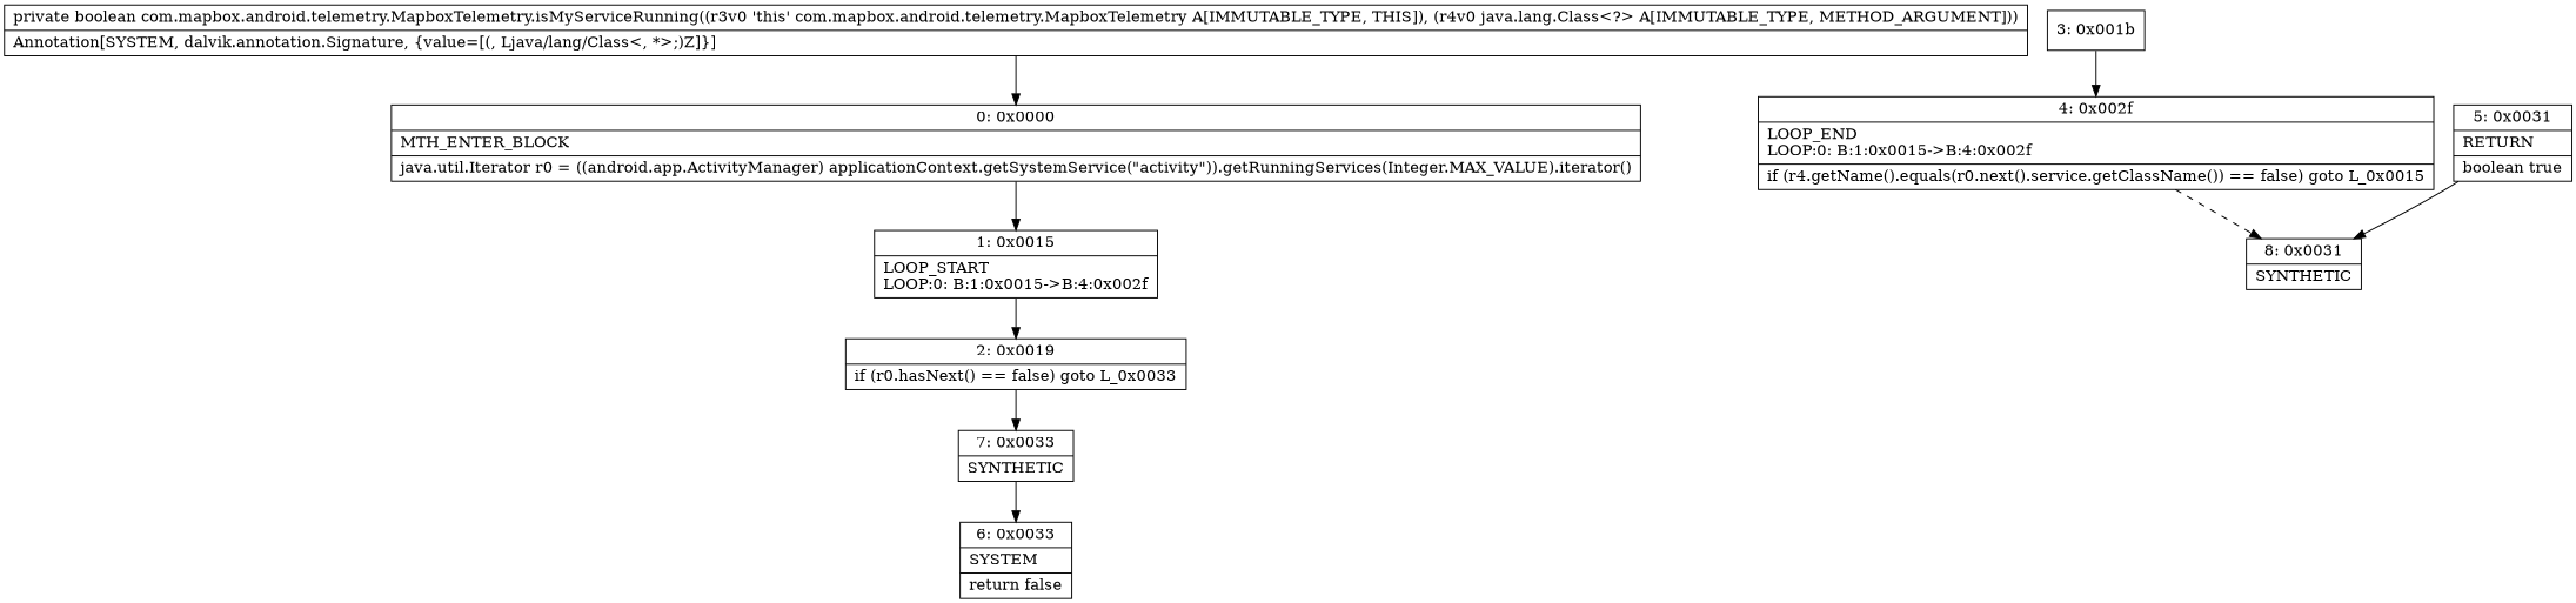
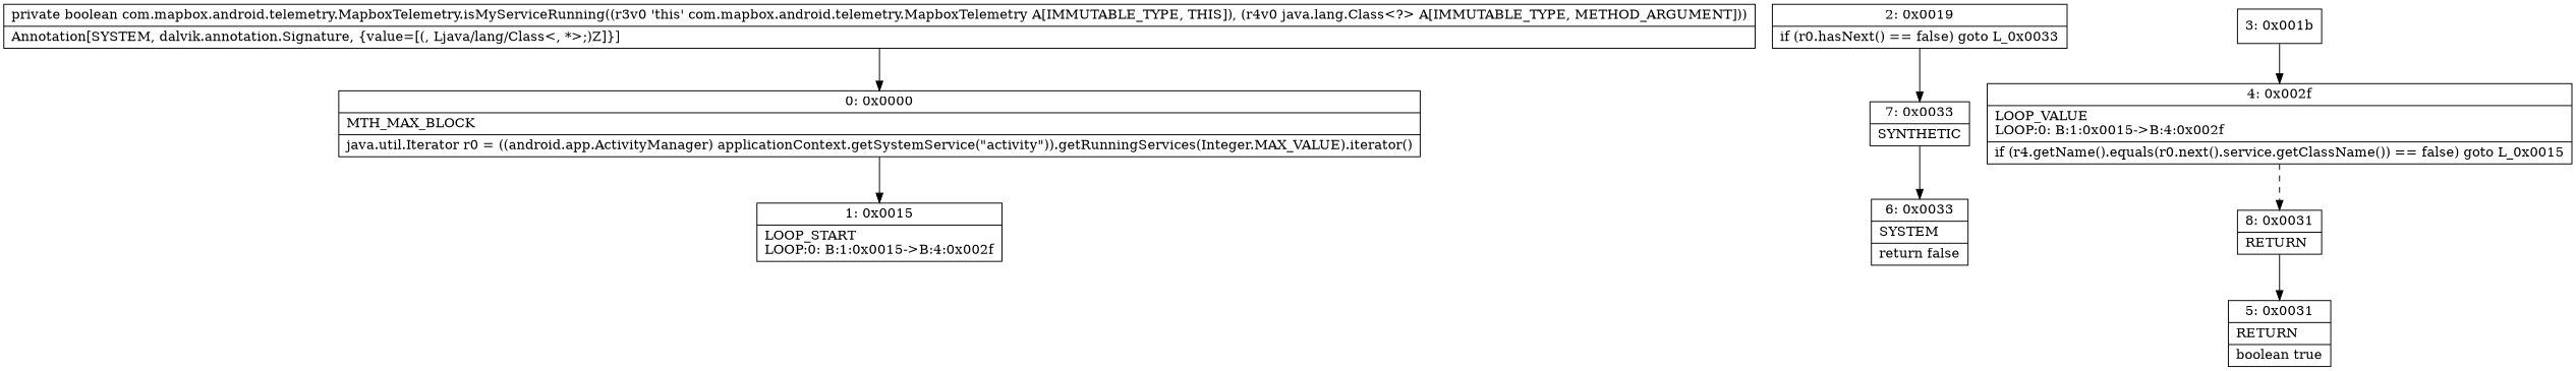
  digraph {
    node [shape=record]
-   n1 [label="{0\:\ 0x0000|MTH_ENTER_BLOCK\l|java.util.Iterator r0 = ((android.app.ActivityManager) applicationContext.getSystemService(\"activity\")).getRunningServices(Integer.MAX_VALUE).iterator()\l}"]
+   n1 [label="{0\:\ 0x0000|MTH_MAX_BLOCK\l|java.util.Iterator r0 = ((android.app.ActivityManager) applicationContext.getSystemService(\"activity\")).getRunningServices(Integer.MAX_VALUE).iterator()\l}"]
    n2 [label="{1\:\ 0x0015|LOOP_START\lLOOP:0: B:1:0x0015\-\>B:4:0x002f\l}"]
    n3 [label="{2\:\ 0x0019|if (r0.hasNext() == false) goto L_0x0033\l}"]
    n4 [label="{7\:\ 0x0033|SYNTHETIC\l}"]
    n5 [label="{3\:\ 0x001b}"]
-   n6 [label="{4\:\ 0x002f|LOOP_END\lLOOP:0: B:1:0x0015\-\>B:4:0x002f\l|if (r4.getName().equals(r0.next().service.getClassName()) == false) goto L_0x0015\l}"]
+   n6 [label="{4\:\ 0x002f|LOOP_VALUE\lLOOP:0: B:1:0x0015\-\>B:4:0x002f\l|if (r4.getName().equals(r0.next().service.getClassName()) == false) goto L_0x0015\l}"]
    n7 [label="{6\:\ 0x0033|SYSTEM\l|return false\l}"]
-   n8 [label="{8\:\ 0x0031|SYNTHETIC\l}"]
+   n8 [label="{8\:\ 0x0031|RETURN\l}"]
    n9 [label="{5\:\ 0x0031|RETURN\l|boolean true\l}"]
    n10 [label="{private boolean com.mapbox.android.telemetry.MapboxTelemetry.isMyServiceRunning((r3v0 'this' com.mapbox.android.telemetry.MapboxTelemetry A[IMMUTABLE_TYPE, THIS]), (r4v0 java.lang.Class\<?\> A[IMMUTABLE_TYPE, METHOD_ARGUMENT]))  | Annotation[SYSTEM, dalvik.annotation.Signature, \{value=[(, Ljava\/lang\/Class\<, *\>;)Z]\}]\l}"]
    n1 -> n2
-   n2 -> n3
    n3 -> n4
    n4 -> n7
    n5 -> n6
    n6 -> n8 [style=dashed]
-   n9 -> n8
+   n8 -> n9
    n10 -> n1
  }
